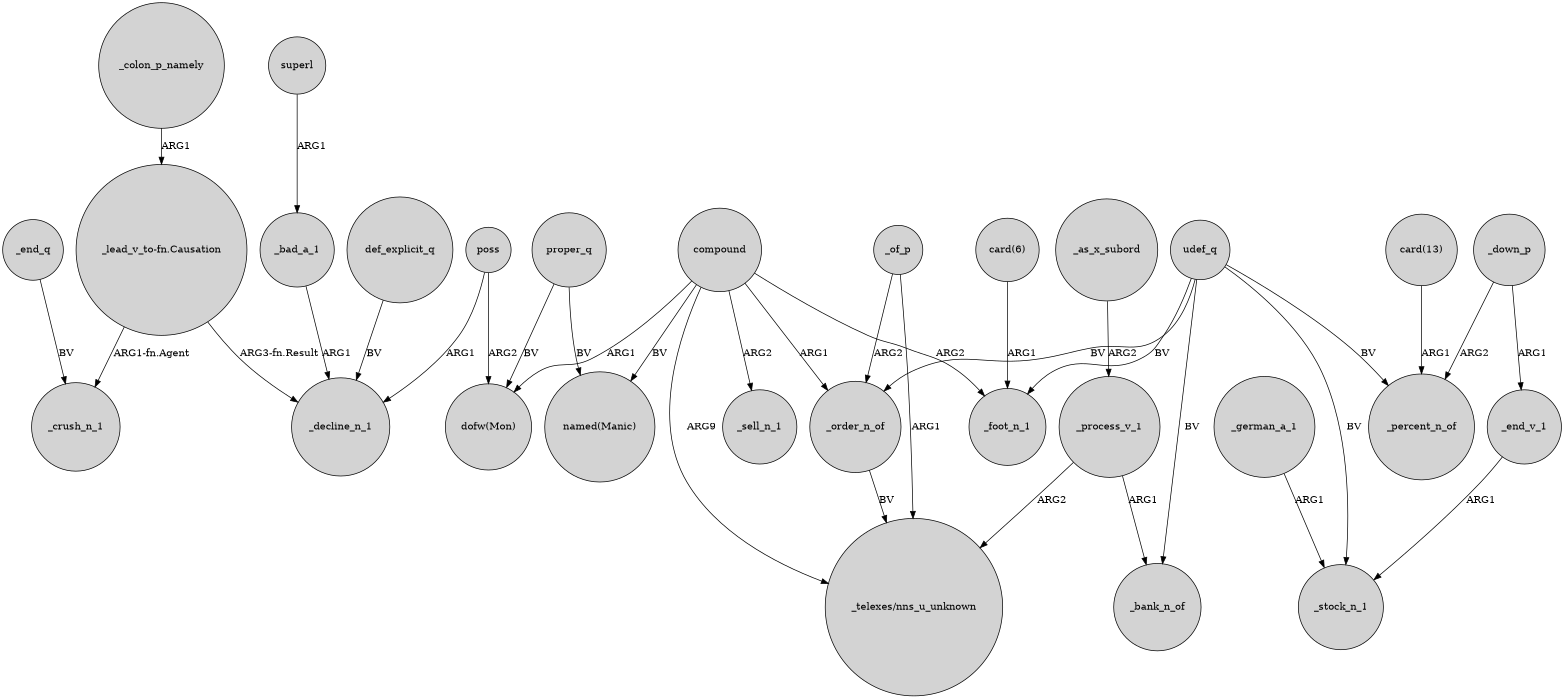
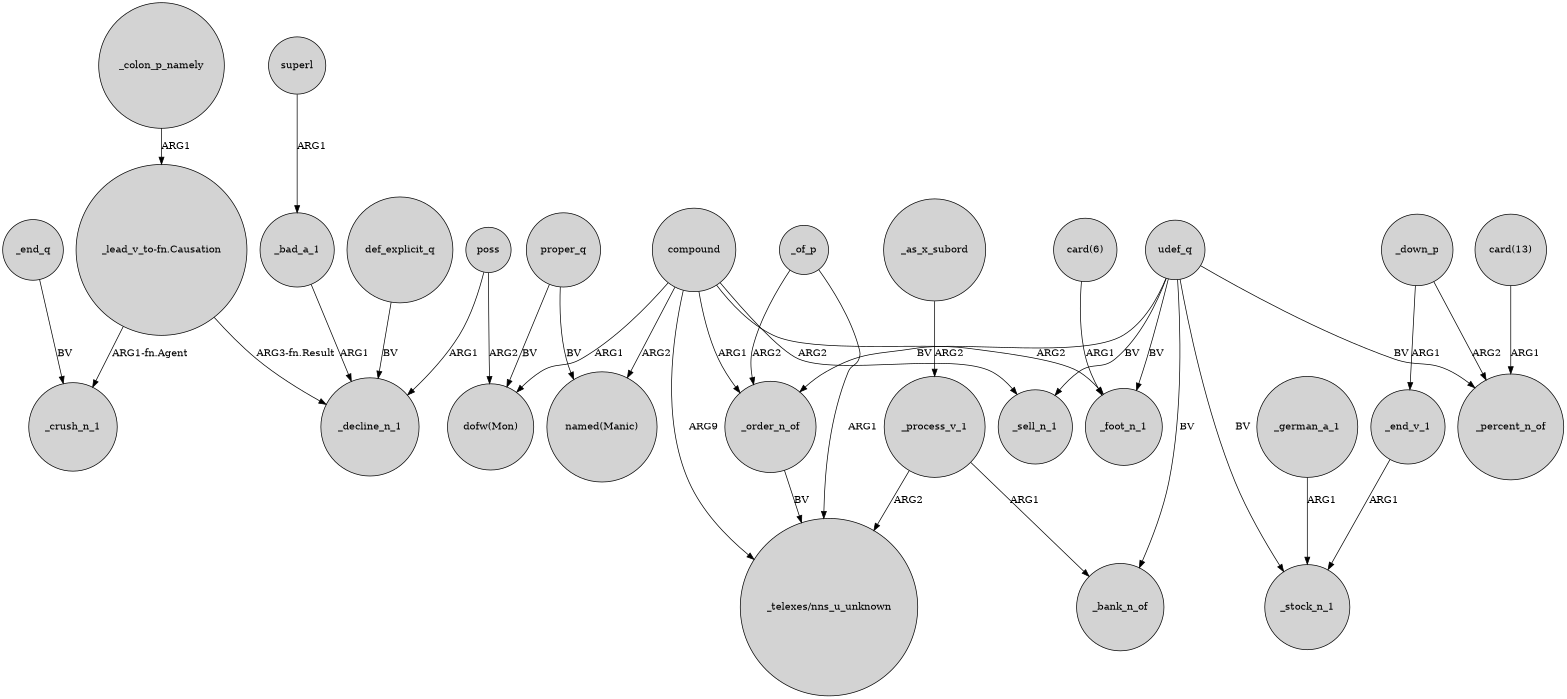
  digraph {
    node [shape=circle style=filled]
    "_lead_v_to-fn.Causation"
    _crush_n_1
    _decline_n_1
    compound
    _foot_n_1
    _order_n_of
    "_telexes/nns_u_unknown"
    _sell_n_1
    "named(Manic)"
    "dofw(Mon)"
    udef_q
    _stock_n_1
    _percent_n_of
    _bank_n_of
    _bad_a_1
    "card(6)"
    _german_a_1
    n18 [label=_end_q]
    _of_p
    superl
    _down_p
    _end_v_1
    proper_q
    _process_v_1
    def_explicit_q
    poss
    "card(13)"
    _colon_p_namely
    _as_x_subord
    "_lead_v_to-fn.Causation" -> _crush_n_1 [label="ARG1-fn.Agent"]
    "_lead_v_to-fn.Causation" -> _decline_n_1 [label="ARG3-fn.Result"]
    compound -> _foot_n_1 [label=ARG2]
    compound -> _order_n_of [label=ARG1]
    compound -> "_telexes/nns_u_unknown" [label=ARG9]
    compound -> _sell_n_1 [label=ARG2]
-   compound -> "named(Manic)" [label=BV]
+   compound -> "named(Manic)" [label=ARG2]
    compound -> "dofw(Mon)" [label=ARG1]
    _order_n_of -> "_telexes/nns_u_unknown" [label=BV]
    udef_q -> _foot_n_1 [label=BV]
    udef_q -> _order_n_of [label=BV]
+   udef_q -> _sell_n_1 [label=BV]
    udef_q -> _stock_n_1 [label=BV]
    udef_q -> _percent_n_of [label=BV]
    udef_q -> _bank_n_of [label=BV]
    _bad_a_1 -> _decline_n_1 [label=ARG1]
    "card(6)" -> _foot_n_1 [label=ARG1]
    _german_a_1 -> _stock_n_1 [label=ARG1]
    n18 -> _crush_n_1 [label=BV]
    _of_p -> _order_n_of [label=ARG2]
    _of_p -> "_telexes/nns_u_unknown" [label=ARG1]
    superl -> _bad_a_1 [label=ARG1]
    _down_p -> _percent_n_of [label=ARG2]
    _down_p -> _end_v_1 [label=ARG1]
    _end_v_1 -> _stock_n_1 [label=ARG1]
    proper_q -> "named(Manic)" [label=BV]
    proper_q -> "dofw(Mon)" [label=BV]
    _process_v_1 -> "_telexes/nns_u_unknown" [label=ARG2]
    _process_v_1 -> _bank_n_of [label=ARG1]
    def_explicit_q -> _decline_n_1 [label=BV]
    poss -> _decline_n_1 [label=ARG1]
    poss -> "dofw(Mon)" [label=ARG2]
    "card(13)" -> _percent_n_of [label=ARG1]
    _colon_p_namely -> "_lead_v_to-fn.Causation" [label=ARG1]
    _as_x_subord -> _process_v_1 [label=ARG2]
  }
